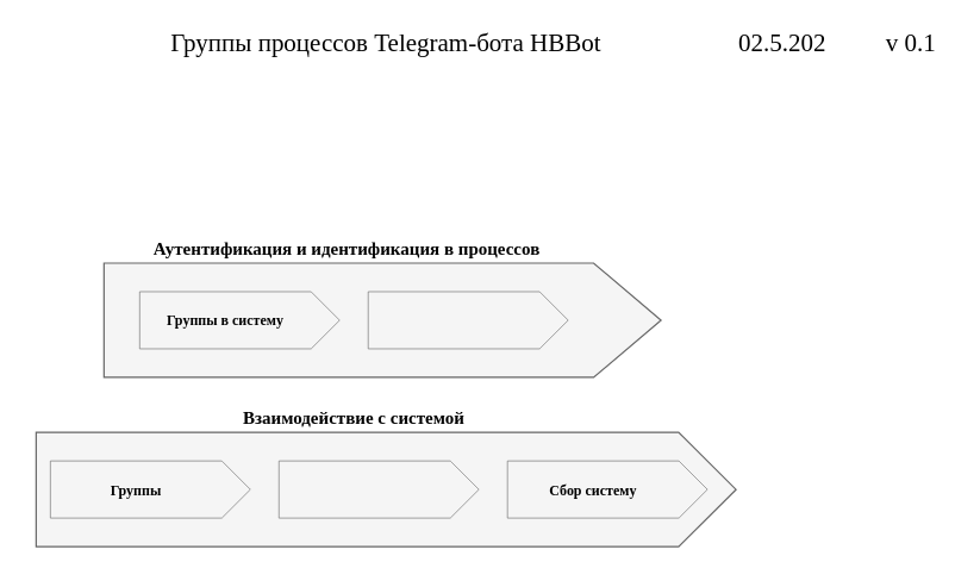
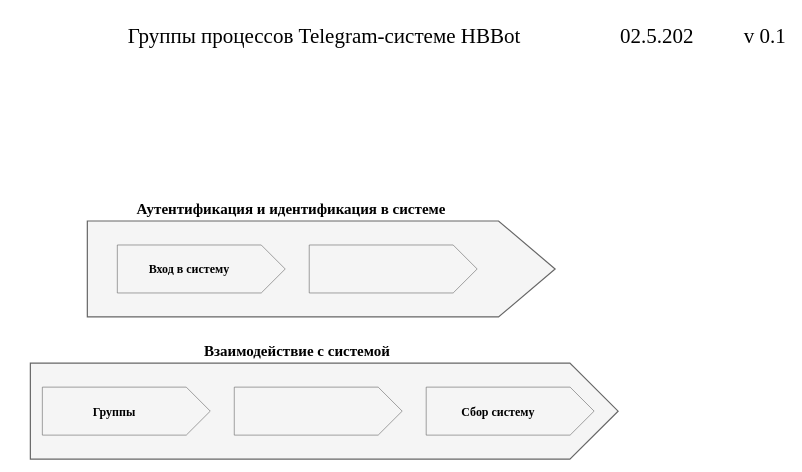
  <mxCell id="0" />
  <mxCell id="1" parent="0" />
- <mxCell id="2" value="Группы процессов Telegram-бота HBBot" style="text;html=1;strokeColor=none;fillColor=none;align=center;verticalAlign=middle;whiteSpace=wrap;rounded=0;fontFamily=XO Thames;fontSize=35;movable=1;" parent="1" vertex="1"><mxGeometry x="20" y="20" width="1040" height="80" as="geometry" /></mxCell>
+ <mxCell id="2" value="Группы процессов Telegram-системе HBBot" style="text;html=1;strokeColor=none;fillColor=none;align=center;verticalAlign=middle;whiteSpace=wrap;rounded=0;fontFamily=XO Thames;fontSize=35;movable=1;" parent="1" vertex="1"><mxGeometry x="20" y="20" width="1040" height="80" as="geometry" /></mxCell>
  <mxCell id="3" value="" style="shape=offPageConnector;whiteSpace=wrap;html=1;fontSize=20;direction=north;size=0.121;fontFamily=XO Thames;fillColor=#f5f5f5;strokeColor=#666666;fontColor=#333333;strokeWidth=2;" parent="1" vertex="1"><mxGeometry x="145" y="368" width="780" height="160" as="geometry" /></mxCell>
  <mxCell id="4" value="" style="shape=offPageConnector;whiteSpace=wrap;html=1;fontSize=20;direction=north;size=0.082;fontFamily=XO Thames;verticalAlign=top;fontStyle=1;align=center;fillColor=#f5f5f5;strokeColor=#666666;fontColor=#333333;strokeWidth=2;" parent="1" vertex="1"><mxGeometry x="50" y="605" width="980" height="160" as="geometry" /></mxCell>
  <mxCell id="5" value="" style="shape=offPageConnector;whiteSpace=wrap;html=1;fontSize=20;direction=north;size=0.143;fontFamily=XO Thames;fillColor=#f5f5f5;strokeColor=#666666;fontColor=#333333;" parent="1" vertex="1"><mxGeometry x="70" y="645" width="280" height="80" as="geometry" /></mxCell>
  <mxCell id="6" value="" style="shape=offPageConnector;whiteSpace=wrap;html=1;fontSize=20;direction=north;size=0.143;fontFamily=XO Thames;fillColor=#f5f5f5;strokeColor=#666666;fontColor=#333333;" parent="1" vertex="1"><mxGeometry x="390" y="645" width="280" height="80" as="geometry" /></mxCell>
  <mxCell id="7" value="" style="shape=offPageConnector;whiteSpace=wrap;html=1;fontSize=20;direction=north;size=0.143;fontFamily=XO Thames;fillColor=#f5f5f5;strokeColor=#666666;fontColor=#333333;" parent="1" vertex="1"><mxGeometry x="710" y="645" width="280" height="80" as="geometry" /></mxCell>
  <mxCell id="8" value="Взаимодействие с системой" style="text;html=1;strokeColor=none;fillColor=none;align=center;verticalAlign=middle;whiteSpace=wrap;rounded=0;fontFamily=XO Thames;fontSize=25;fontStyle=1" parent="1" vertex="1"><mxGeometry x="50" y="565" width="890" height="40" as="geometry" /></mxCell>
  <mxCell id="9" value="Группы" style="text;html=1;strokeColor=none;fillColor=none;align=center;verticalAlign=middle;whiteSpace=wrap;rounded=0;fontFamily=XO Thames;fontSize=20;fontStyle=1" parent="1" vertex="1"><mxGeometry x="70" y="645" width="240" height="80" as="geometry" /></mxCell>
  <mxCell id="10" value="Сбор систему" style="text;html=1;strokeColor=none;fillColor=none;align=center;verticalAlign=middle;whiteSpace=wrap;rounded=0;fontFamily=XO Thames;fontSize=20;fontStyle=1" parent="1" vertex="1"><mxGeometry x="710" y="645" width="240" height="80" as="geometry" /></mxCell>
- <mxCell id="11" value="Аутентификация и идентификация в процессов" style="text;html=1;strokeColor=none;fillColor=none;align=center;verticalAlign=middle;whiteSpace=wrap;rounded=0;fontFamily=XO Thames;fontSize=25;fontStyle=1" parent="1" vertex="1"><mxGeometry x="145" y="328" width="680" height="40" as="geometry" /></mxCell>
+ <mxCell id="11" value="Аутентификация и идентификация в системе" style="text;html=1;strokeColor=none;fillColor=none;align=center;verticalAlign=middle;whiteSpace=wrap;rounded=0;fontFamily=XO Thames;fontSize=25;fontStyle=1" parent="1" vertex="1"><mxGeometry x="145" y="328" width="680" height="40" as="geometry" /></mxCell>
  <mxCell id="12" value="" style="shape=offPageConnector;whiteSpace=wrap;html=1;fontSize=20;direction=north;size=0.143;fontFamily=XO Thames;fillColor=#f5f5f5;strokeColor=#666666;fontColor=#333333;" parent="1" vertex="1"><mxGeometry x="515" y="408" width="280" height="80" as="geometry" /></mxCell>
  <mxCell id="13" value="" style="shape=offPageConnector;whiteSpace=wrap;html=1;fontSize=20;direction=north;size=0.143;fontFamily=XO Thames;fillColor=#f5f5f5;strokeColor=#666666;fontColor=#333333;" parent="1" vertex="1"><mxGeometry x="195" y="408" width="280" height="80" as="geometry" /></mxCell>
- <mxCell id="14" value="Группы в систему" style="text;html=1;strokeColor=none;fillColor=none;align=center;verticalAlign=middle;whiteSpace=wrap;rounded=0;fontFamily=XO Thames;fontSize=20;fontStyle=1" parent="1" vertex="1"><mxGeometry x="195" y="408" width="240" height="80" as="geometry" /></mxCell>
+ <mxCell id="14" value="Вход в систему" style="text;html=1;strokeColor=none;fillColor=none;align=center;verticalAlign=middle;whiteSpace=wrap;rounded=0;fontFamily=XO Thames;fontSize=20;fontStyle=1" parent="1" vertex="1"><mxGeometry x="195" y="408" width="240" height="80" as="geometry" /></mxCell>
  <mxCell id="15" value="v 0.1" style="text;html=1;strokeColor=none;fillColor=none;align=center;verticalAlign=middle;whiteSpace=wrap;rounded=0;fontFamily=XO Thames;fontSize=35;movable=1;" parent="1" vertex="1"><mxGeometry x="1235" y="20" width="80" height="80" as="geometry" /></mxCell>
  <mxCell id="16" value="02.5.202" style="text;html=1;strokeColor=none;fillColor=none;align=center;verticalAlign=middle;whiteSpace=wrap;rounded=0;fontFamily=XO Thames;fontSize=35;movable=1;" parent="1" vertex="1"><mxGeometry x="995" y="20" width="200" height="80" as="geometry" /></mxCell>
